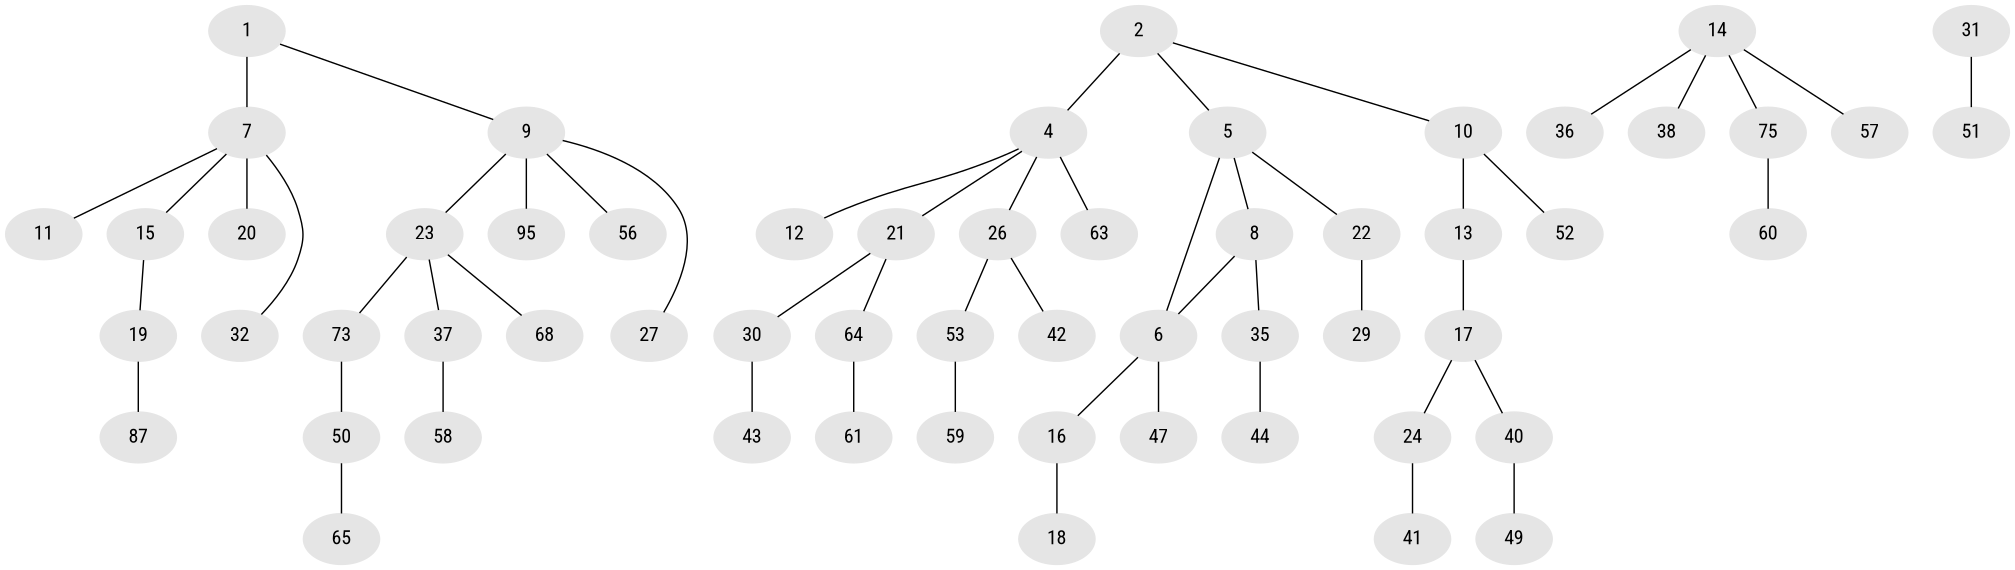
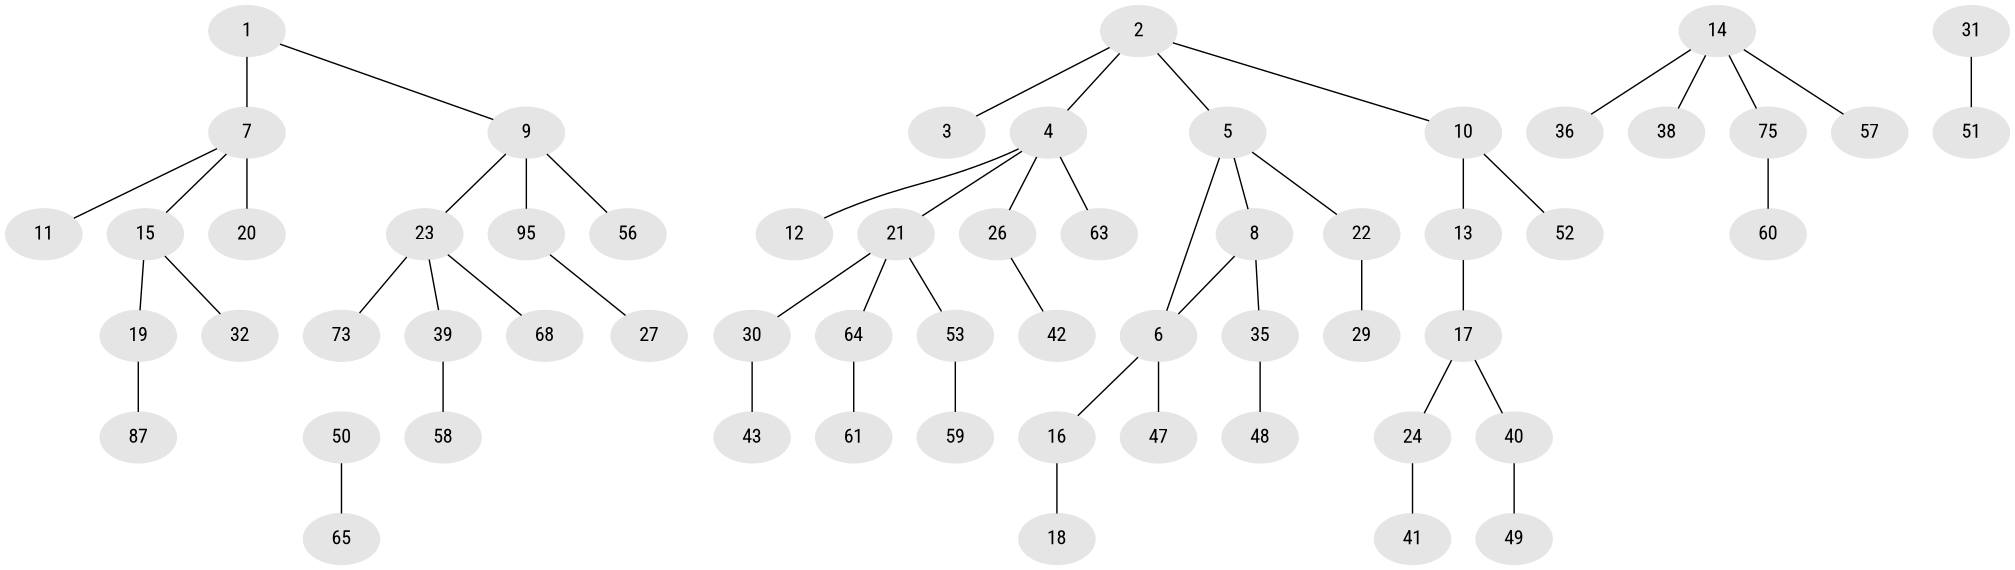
  graph {
    fontname="Roboto Condensed"
    node [color=gray90 fontname="Roboto Condensed" style=filled]
    edge [fontname="Roboto Condensed" weight=1.0]
    1
    7
    9
    2
+   3
    4
    5
    10
    11
    15
    20
    32
    23
    n14 [label=95]
    56
    12
    21
    26
    63
    6
    8
    22
    13
    52
    30
    n26 [label=64]
    42
    53
    16
    47
    35
    29
    18
    14
    36
    38
    n37 [label=75]
    57
    19
    31
    51
-   44
+   44 [label=48]
    n43 [label=73]
-   39 [label=37]
+   39
    n45 [label=68]
    27
    17
    24
    40
    60
    n51 [label=87]
    41
    49
    43
    61
    50
    58
    59
    n59 [label=65]
    1 -- 7 [weight=2.0]
    1 -- 9
    7 -- 11
    7 -- 15
    7 -- 20
-   7 -- 32
+   15 -- 32
    9 -- 23
    9 -- n14 [weight=2.0]
    9 -- 56
+   2 -- 3
    2 -- 4
    2 -- 5
    2 -- 10
    4 -- 12
    4 -- 21
    4 -- 26
    4 -- 63
    5 -- 6
    5 -- 8
    5 -- 22
    10 -- 13
    10 -- 52
    15 -- 19
    23 -- n43
    23 -- 39
    23 -- n45
-   9 -- 27
+   n14 -- 27
    21 -- 30
    21 -- n26
    26 -- 42
-   26 -- 53
+   21 -- 53
    6 -- 16
    6 -- 47
    8 -- 6
    8 -- 35
    22 -- 29 [weight=3.0]
    13 -- 17
    30 -- 43
    n26 -- 61
    53 -- 59
    16 -- 18
    35 -- 44
    14 -- 36
    14 -- 38
    14 -- n37
    14 -- 57
    n37 -- 60 [weight=2.0]
    19 -- n51
    31 -- 51
-   n43 -- 50
    39 -- 58
    17 -- 24
    17 -- 40
    24 -- 41
    40 -- 49
    50 -- n59
  }
